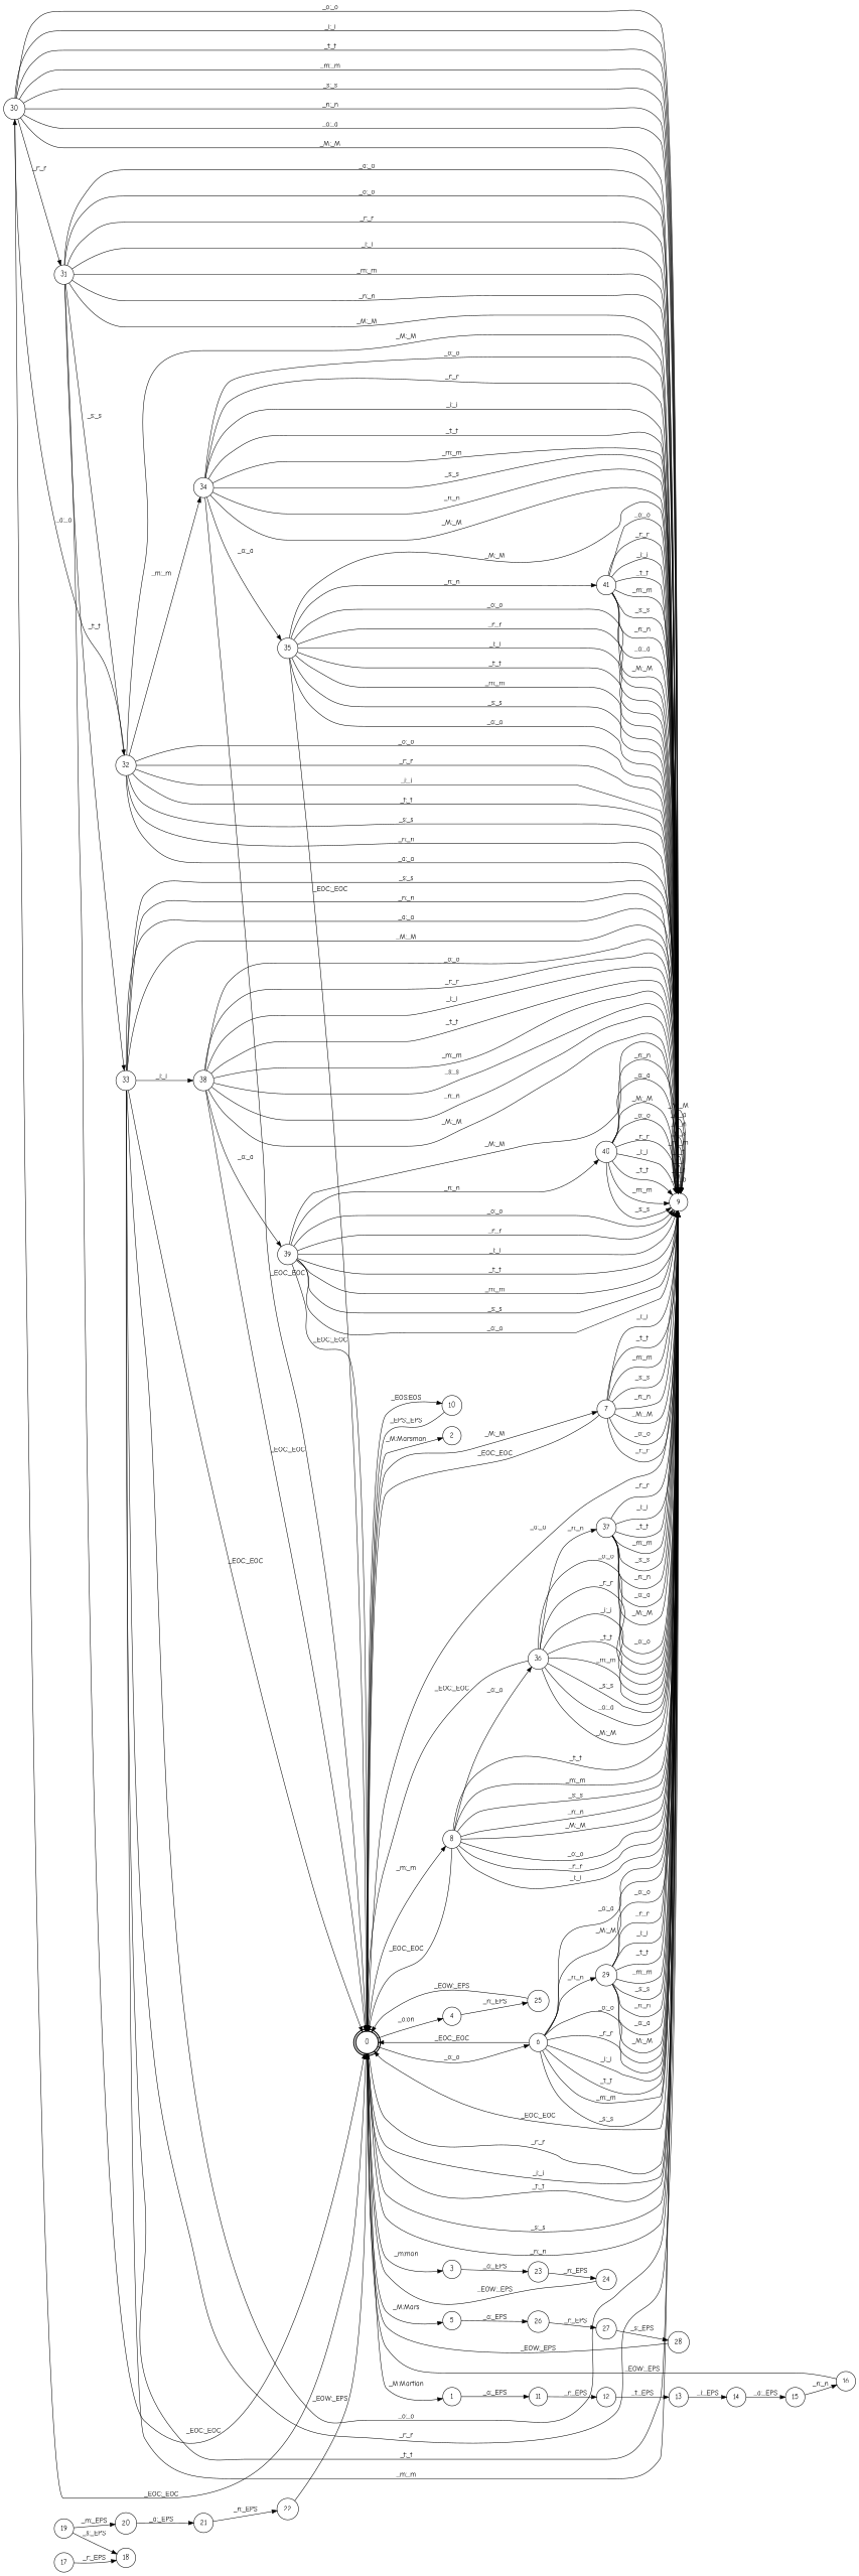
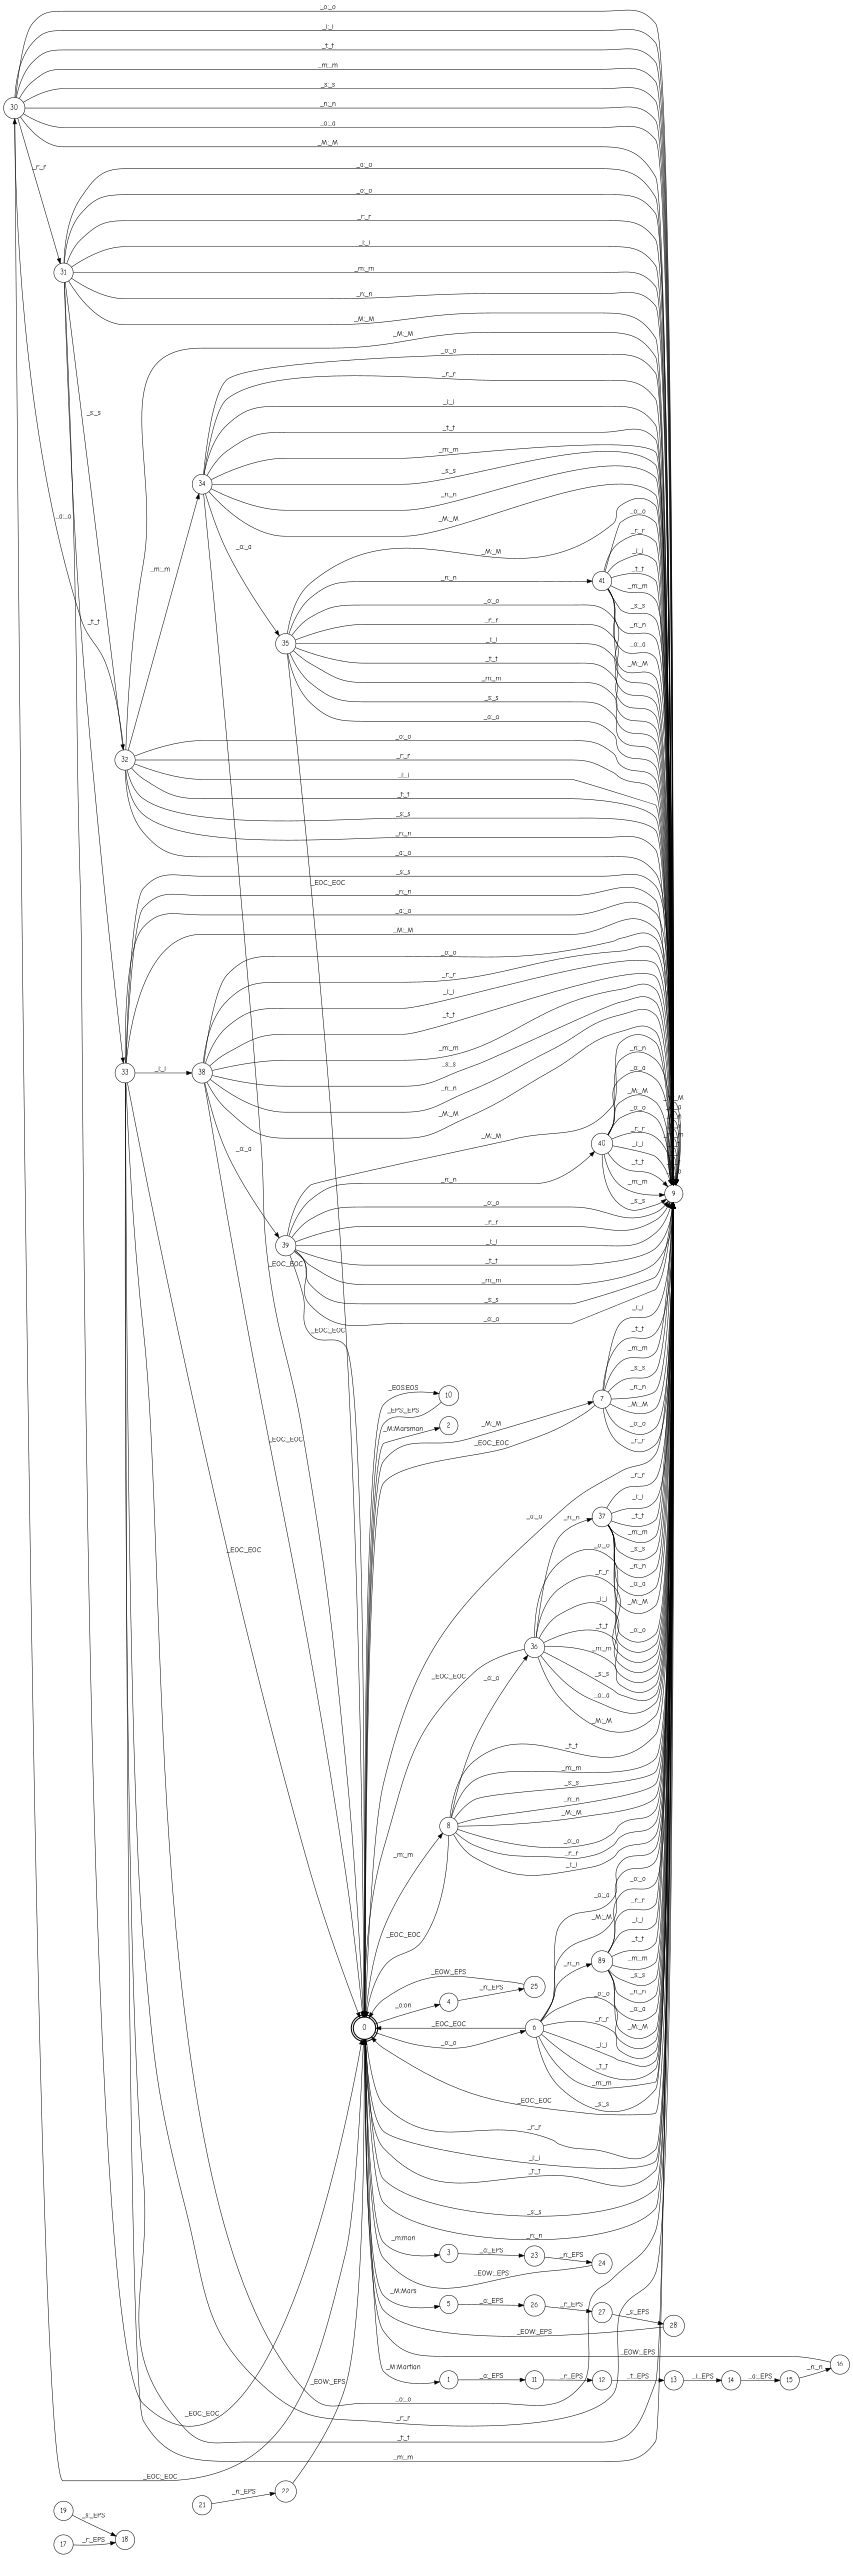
  digraph {
    fontname="Comic Neue"
    nodesep=0.25
    rankdir=LR
    ranksep=0.4
    node [fontname="Comic Neue" fontsize=14 shape=circle style=solid]
    edge [fontname="Comic Neue" fontsize=14]
    n1 [label=0 shape=doublecircle style=bold]
    n2 [label=6]
    n3 [label=9]
    n4 [label=8]
    n5 [label=7]
    n6 [label=10]
    n7 [label=1]
    n8 [label=2]
    n9 [label=3]
    n10 [label=4]
    n11 [label=5]
-   n12 [label=29]
+   n12 [label=89]
    n13 [label=36]
    n14 [label=11]
    n15 [label=23]
    n16 [label=25]
    n17 [label=26]
    n18 [label=37]
    n19 [label=30]
    n20 [label=31]
    n21 [label=12]
    n22 [label=17]
    n23 [label=18]
    n24 [label=24]
    n25 [label=27]
    n26 [label=13]
    n27 [label=28]
    n28 [label=33]
    n29 [label=32]
    n30 [label=14]
    n31 [label=15]
    n32 [label=16]
    n33 [label=19]
-   n34 [label=20]
    n35 [label=21]
    n36 [label=22]
    n37 [label=38]
    n38 [label=34]
    n39 [label=39]
    n40 [label=35]
    n41 [label=41]
    n42 [label=40]
    n1 -> n2 [label="_o:_o"]
    n1 -> n3 [label="_r:_r"]
    n1 -> n3 [label="_i:_i"]
    n1 -> n3 [label="_t:_t"]
    n1 -> n3 [label="_s:_s"]
    n1 -> n3 [label="_n:_n"]
    n1 -> n3 [label="_a:_a"]
    n1 -> n4 [label="_m:_m"]
    n1 -> n5 [label="_M:_M"]
    n1 -> n6 [label="_EOS:EOS"]
    n1 -> n7 [label="_M:Martian"]
    n1 -> n8 [label="_M:Marsman"]
    n1 -> n9 [label="_m:man"]
    n1 -> n10 [label="_o:on"]
    n1 -> n11 [label="_M:Mars"]
    n2 -> n1 [label="_EOC:_EOC"]
    n2 -> n3 [label="_o:_o"]
    n2 -> n3 [label="_r:_r"]
    n2 -> n3 [label="_i:_i"]
    n2 -> n3 [label="_t:_t"]
    n2 -> n3 [label="_m:_m"]
    n2 -> n3 [label="_s:_s"]
    n2 -> n3 [label="_a:_a"]
    n2 -> n3 [label="_M:_M"]
    n2 -> n12 [label="_n:_n"]
    n3 -> n1 [label="_EOC:_EOC"]
    n3 -> n3 [label="_o:_o"]
    n3 -> n3 [label="_r:_r"]
    n3 -> n3 [label="_i:_i"]
    n3 -> n3 [label="_t:_t"]
    n3 -> n3 [label="_m:_m"]
    n3 -> n3 [label="_s:_s"]
    n3 -> n3 [label="_n:_n"]
    n3 -> n3 [label="_a:_a"]
    n3 -> n3 [label="_M:_M"]
    n4 -> n1 [label="_EOC:_EOC"]
    n4 -> n3 [label="_o:_o"]
    n4 -> n3 [label="_r:_r"]
    n4 -> n3 [label="_i:_i"]
    n4 -> n3 [label="_t:_t"]
    n4 -> n3 [label="_m:_m"]
    n4 -> n3 [label="_s:_s"]
    n4 -> n3 [label="_n:_n"]
    n4 -> n3 [label="_M:_M"]
    n4 -> n13 [label="_a:_a"]
    n5 -> n1 [label="_EOC:_EOC"]
    n5 -> n3 [label="_o:_o"]
    n5 -> n3 [label="_r:_r"]
    n5 -> n3 [label="_i:_i"]
    n5 -> n3 [label="_t:_t"]
    n5 -> n3 [label="_m:_m"]
    n5 -> n3 [label="_s:_s"]
    n5 -> n3 [label="_n:_n"]
    n5 -> n3 [label="_M:_M"]
    n6 -> n1 [label="_EPS:_EPS"]
    n7 -> n14 [label="_a:_EPS"]
    n9 -> n15 [label="_a:_EPS"]
    n10 -> n16 [label="_n:_EPS"]
    n11 -> n17 [label="_a:_EPS"]
    n12 -> n3 [label="_o:_o"]
    n12 -> n3 [label="_r:_r"]
    n12 -> n3 [label="_i:_i"]
    n12 -> n3 [label="_t:_t"]
    n12 -> n3 [label="_m:_m"]
    n12 -> n3 [label="_s:_s"]
    n12 -> n3 [label="_n:_n"]
    n12 -> n3 [label="_a:_a"]
    n12 -> n3 [label="_M:_M"]
    n13 -> n1 [label="_EOC:_EOC"]
    n13 -> n3 [label="_o:_o"]
    n13 -> n3 [label="_r:_r"]
    n13 -> n3 [label="_i:_i"]
    n13 -> n3 [label="_t:_t"]
    n13 -> n3 [label="_m:_m"]
    n13 -> n3 [label="_s:_s"]
    n13 -> n3 [label="_a:_a"]
    n13 -> n3 [label="_M:_M"]
    n13 -> n18 [label="_n:_n"]
    n14 -> n21 [label="_r:_EPS"]
    n15 -> n24 [label="_n:_EPS"]
    n16 -> n1 [label="_EOW:_EPS"]
    n17 -> n25 [label="_r:_EPS"]
    n18 -> n3 [label="_o:_o"]
    n18 -> n3 [label="_r:_r"]
    n18 -> n3 [label="_i:_i"]
    n18 -> n3 [label="_t:_t"]
    n18 -> n3 [label="_m:_m"]
    n18 -> n3 [label="_s:_s"]
    n18 -> n3 [label="_n:_n"]
    n18 -> n3 [label="_a:_a"]
    n18 -> n3 [label="_M:_M"]
    n19 -> n1 [label="_EOC:_EOC"]
    n19 -> n3 [label="_o:_o"]
    n19 -> n3 [label="_i:_i"]
    n19 -> n3 [label="_t:_t"]
    n19 -> n3 [label="_m:_m"]
    n19 -> n3 [label="_s:_s"]
    n19 -> n3 [label="_n:_n"]
    n19 -> n3 [label="_a:_a"]
    n19 -> n3 [label="_M:_M"]
    n19 -> n20 [label="_r:_r"]
    n20 -> n1 [label="_EOC:_EOC"]
    n20 -> n3 [label="_o:_o"]
    n20 -> n3 [label="_r:_r"]
    n20 -> n3 [label="_i:_i"]
    n20 -> n3 [label="_m:_m"]
    n20 -> n3 [label="_n:_n"]
    n20 -> n3 [label="_a:_a"]
    n20 -> n3 [label="_M:_M"]
    n20 -> n28 [label="_t:_t"]
    n20 -> n29 [label="_s:_s"]
    n21 -> n26 [label="_t:_EPS"]
    n22 -> n23 [label="_r:_EPS"]
    n24 -> n1 [label="_EOW:_EPS"]
    n25 -> n27 [label="_s:_EPS"]
    n26 -> n30 [label="_i:_EPS"]
    n27 -> n1 [label="_EOW:_EPS"]
    n28 -> n1 [label="_EOC:_EOC"]
    n28 -> n3 [label="_o:_o"]
    n28 -> n3 [label="_r:_r"]
    n28 -> n3 [label="_t:_t"]
    n28 -> n3 [label="_m:_m"]
    n28 -> n3 [label="_s:_s"]
    n28 -> n3 [label="_n:_n"]
    n28 -> n3 [label="_a:_a"]
    n28 -> n3 [label="_M:_M"]
    n28 -> n37 [label="_i:_i"]
    n29 -> n3 [label="_o:_o"]
    n29 -> n3 [label="_r:_r"]
    n29 -> n3 [label="_i:_i"]
    n29 -> n3 [label="_t:_t"]
    n29 -> n3 [label="_s:_s"]
    n29 -> n3 [label="_n:_n"]
    n29 -> n3 [label="_a:_a"]
    n29 -> n3 [label="_M:_M"]
    n29 -> n19 [label="_a:_a"]
    n29 -> n38 [label="_m:_m"]
    n30 -> n31 [label="_a:_EPS"]
    n31 -> n32 [label="_n:_n"]
    n32 -> n1 [label="_EOW:_EPS"]
    n33 -> n23 [label="_s:_EPS"]
-   n33 -> n34 [label="_m:_EPS"]
-   n34 -> n35 [label="_a:_EPS"]
    n35 -> n36 [label="_n:_EPS"]
    n36 -> n1 [label="_EOW:_EPS"]
    n37 -> n1 [label="_EOC:_EOC"]
    n37 -> n3 [label="_o:_o"]
    n37 -> n3 [label="_r:_r"]
    n37 -> n3 [label="_i:_i"]
    n37 -> n3 [label="_t:_t"]
    n37 -> n3 [label="_m:_m"]
    n37 -> n3 [label="_s:_s"]
    n37 -> n3 [label="_n:_n"]
    n37 -> n3 [label="_M:_M"]
    n37 -> n39 [label="_a:_a"]
    n38 -> n1 [label="_EOC:_EOC"]
    n38 -> n3 [label="_o:_o"]
    n38 -> n3 [label="_r:_r"]
    n38 -> n3 [label="_i:_i"]
    n38 -> n3 [label="_t:_t"]
    n38 -> n3 [label="_m:_m"]
    n38 -> n3 [label="_s:_s"]
    n38 -> n3 [label="_n:_n"]
    n38 -> n3 [label="_M:_M"]
    n38 -> n40 [label="_a:_a"]
    n39 -> n1 [label="_EOC:_EOC"]
    n39 -> n3 [label="_o:_o"]
    n39 -> n3 [label="_r:_r"]
    n39 -> n3 [label="_i:_i"]
    n39 -> n3 [label="_t:_t"]
    n39 -> n3 [label="_m:_m"]
    n39 -> n3 [label="_s:_s"]
    n39 -> n3 [label="_a:_a"]
    n39 -> n3 [label="_M:_M"]
    n39 -> n42 [label="_n:_n"]
    n40 -> n1 [label="_EOC:_EOC"]
    n40 -> n3 [label="_o:_o"]
    n40 -> n3 [label="_r:_r"]
    n40 -> n3 [label="_i:_i"]
    n40 -> n3 [label="_t:_t"]
    n40 -> n3 [label="_m:_m"]
    n40 -> n3 [label="_s:_s"]
    n40 -> n3 [label="_a:_a"]
    n40 -> n3 [label="_M:_M"]
    n40 -> n41 [label="_n:_n"]
    n41 -> n3 [label="_o:_o"]
    n41 -> n3 [label="_r:_r"]
    n41 -> n3 [label="_i:_i"]
    n41 -> n3 [label="_t:_t"]
    n41 -> n3 [label="_m:_m"]
    n41 -> n3 [label="_s:_s"]
    n41 -> n3 [label="_n:_n"]
    n41 -> n3 [label="_a:_a"]
    n41 -> n3 [label="_M:_M"]
    n42 -> n3 [label="_o:_o"]
    n42 -> n3 [label="_r:_r"]
    n42 -> n3 [label="_i:_i"]
    n42 -> n3 [label="_t:_t"]
    n42 -> n3 [label="_m:_m"]
    n42 -> n3 [label="_s:_s"]
    n42 -> n3 [label="_n:_n"]
    n42 -> n3 [label="_a:_a"]
    n42 -> n3 [label="_M:_M"]
  }
